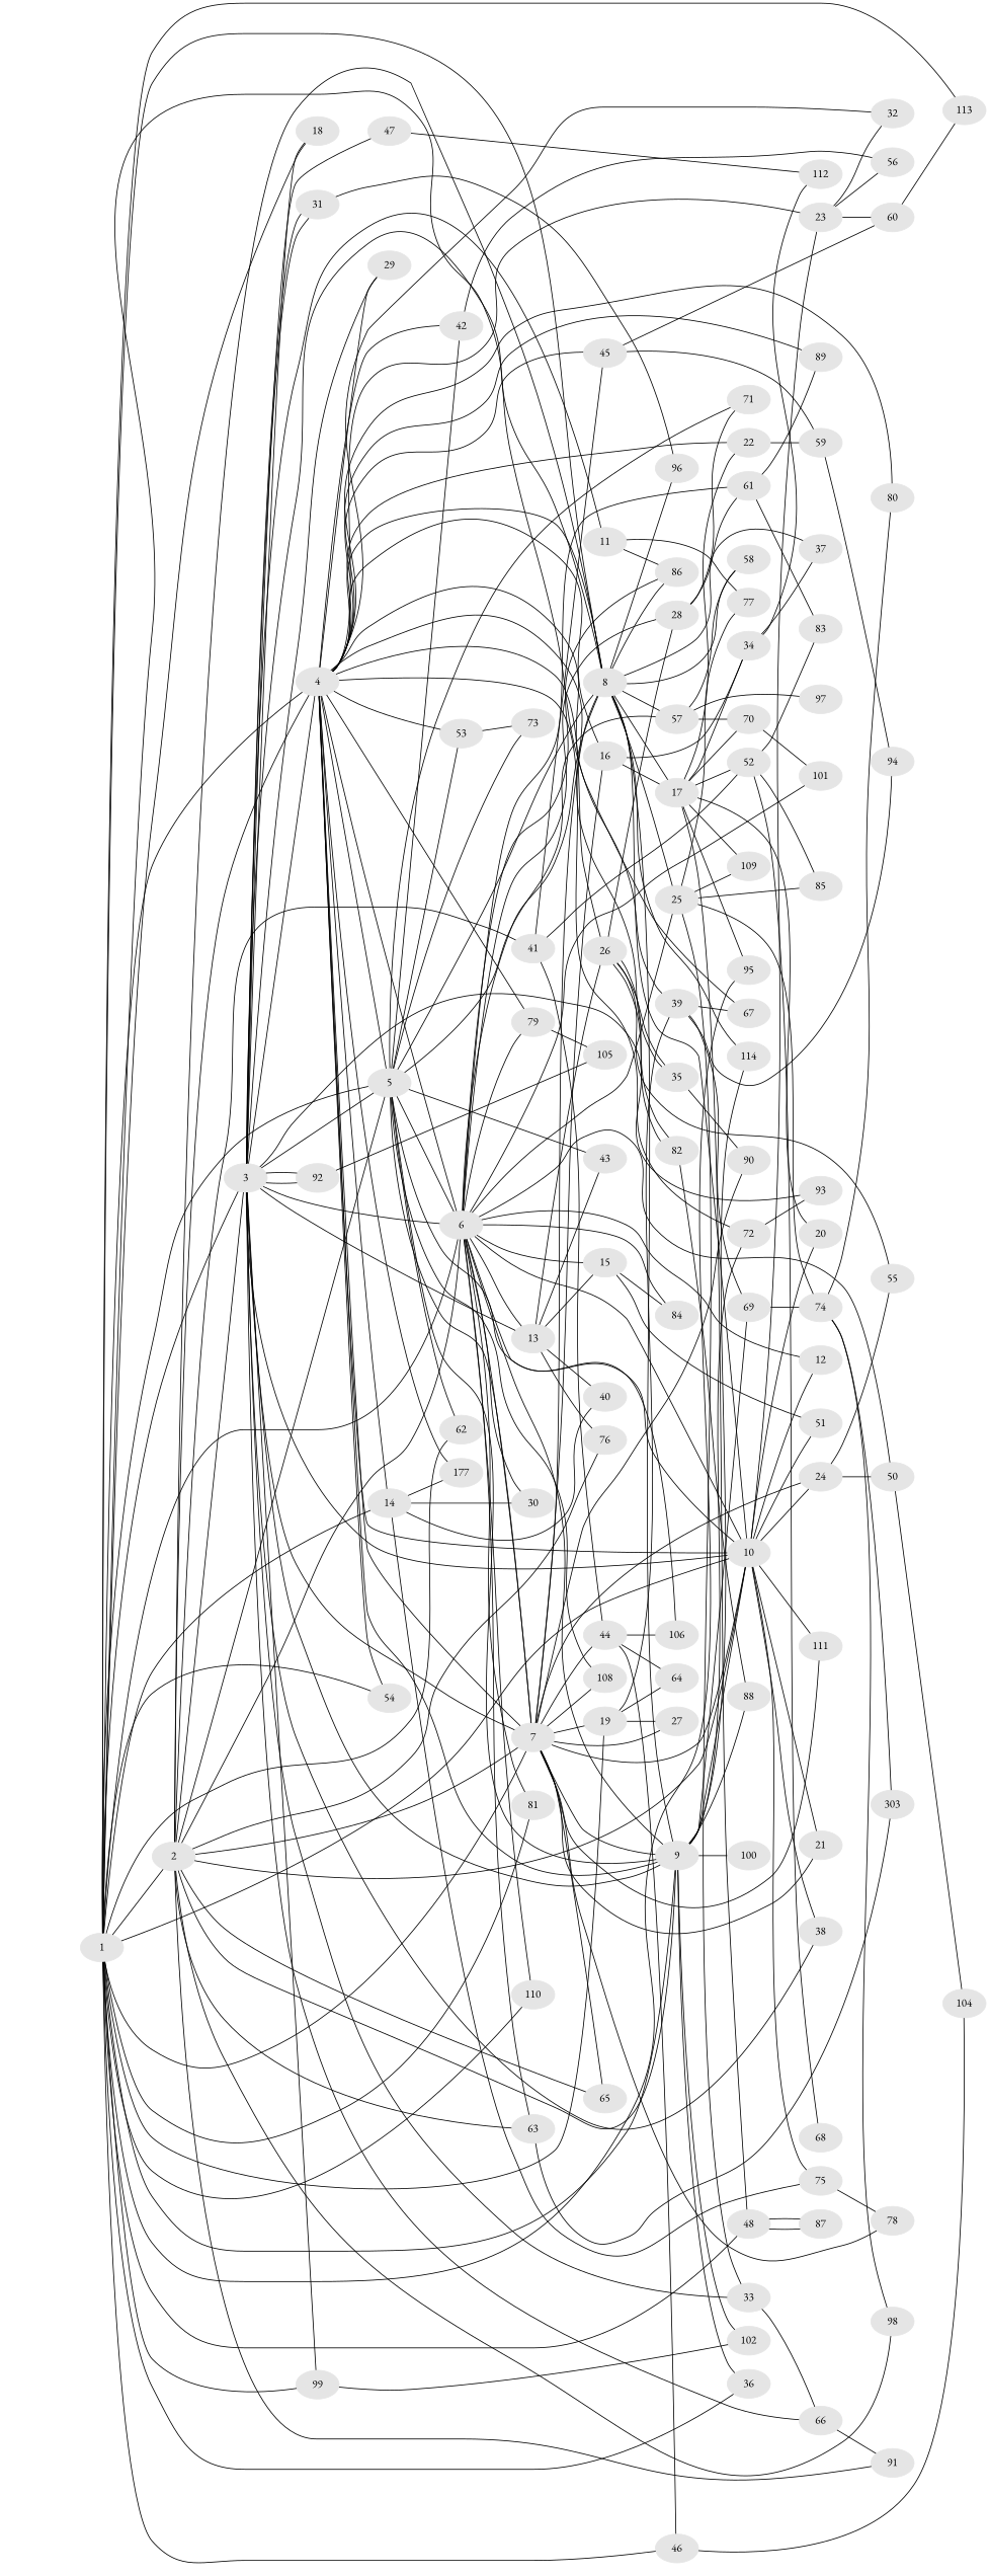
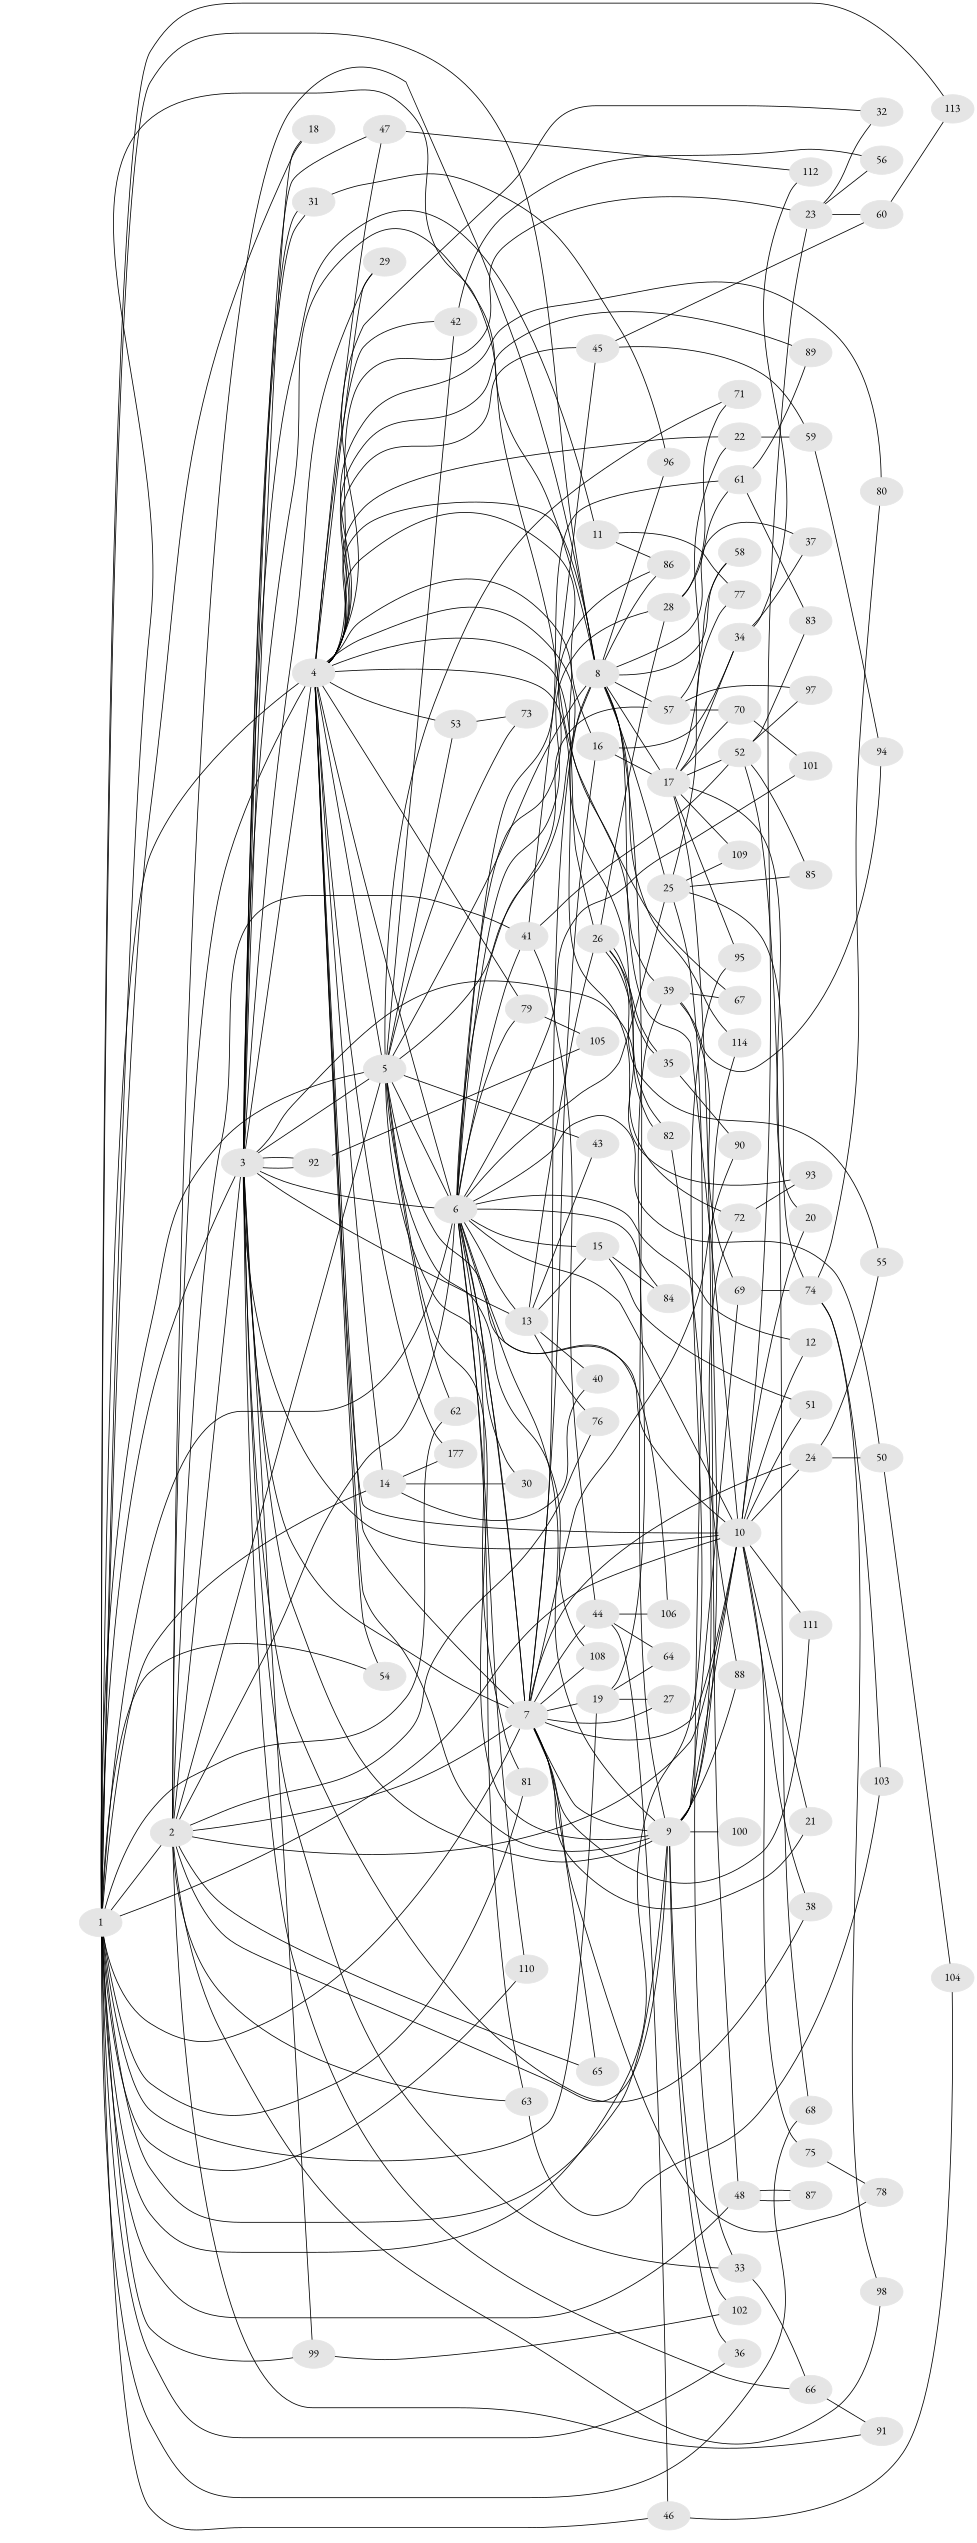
  graph {
    fontname="EB Garamond"
    rankdir=LR
    node [color=gray90 fontname="EB Garamond" style=filled]
    edge [fontname="EB Garamond"]
    1
    2
    3
    4
    5
    6
    7
    8
    9
    10
    14
    18
    19
    36
    39
    46
    48
    54
    62
    68
    81
    95
    99
    110
    113
    41
    63
    65
    76
    91
    98
    11
    13
    29
    31
    33
    38
    47
    66
    92
    93
    16
    22
    23
    26
    32
    35
    42
    45
    53
    67
    72
    79
    80
    89
    n56 [label=177]
    43
    57
    71
    73
    108
    12
    15
    25
    28
    30
    50
    61
    84
    101
    106
    86
    21
    24
    27
    44
    78
    90
    111
    17
    37
    58
    96
    114
    100
    69
    88
    102
    20
    51
    75
    40
    64
    94
    104
    87
    52
-   103 [label=303]
+   103
    77
    112
    105
    34
    59
    56
    60
    55
    82
    70
    97
    109
    74
    85
    83
    1 -- 2
    1 -- 3
    1 -- 4
    1 -- 5
    1 -- 6
    1 -- 7
    1 -- 8
    1 -- 9
    1 -- 10
    1 -- 14
    1 -- 18
    1 -- 19
    1 -- 36
    1 -- 39
    1 -- 46
    1 -- 48
    1 -- 54
    1 -- 62
+   1 -- 68
    1 -- 81
    1 -- 95
    1 -- 99
    1 -- 110
    1 -- 113
    2 -- 3
    2 -- 4
    2 -- 5
    2 -- 6
    2 -- 7
    2 -- 8
    2 -- 9
    2 -- 10
    2 -- 41
    2 -- 63
    2 -- 65
    2 -- 76
    2 -- 91
    2 -- 98
    3 -- 4
    3 -- 5
    3 -- 6
    3 -- 7
    3 -- 8
    3 -- 9
    3 -- 10
    3 -- 18
    3 -- 99
    3 -- 11
    3 -- 13
    3 -- 29
    3 -- 31
    3 -- 31
    3 -- 33
    3 -- 38
    3 -- 47
    3 -- 66
    3 -- 92
    3 -- 92
    3 -- 93
    4 -- 5
    4 -- 6
    4 -- 7
    4 -- 8
    4 -- 9
    4 -- 10
    4 -- 14
    4 -- 54
    4 -- 29
+   4 -- 47
    4 -- 16
    4 -- 22
    4 -- 23
    4 -- 26
    4 -- 32
    4 -- 35
    4 -- 42
    4 -- 45
    4 -- 53
    4 -- 67
    4 -- 72
    4 -- 79
    4 -- 80
    4 -- 89
    4 -- n56
    5 -- 6
    5 -- 7
    5 -- 8
    5 -- 9
    5 -- 10
    5 -- 62
    5 -- 42
    5 -- 53
    5 -- 43
    5 -- 57
    5 -- 71
    5 -- 73
    5 -- 108
    6 -- 7
    6 -- 8
    6 -- 9
    6 -- 10
    6 -- 81
    6 -- 110
+   6 -- 41
    6 -- 63
    6 -- 13
    6 -- 79
    6 -- 12
    6 -- 15
    6 -- 25
    6 -- 28
    6 -- 30
    6 -- 50
    6 -- 61
    6 -- 84
    6 -- 101
    6 -- 106
    6 -- 86
    7 -- 8
    7 -- 9
    7 -- 10
    7 -- 19
    7 -- 65
    7 -- 16
    7 -- 108
    7 -- 21
    7 -- 24
    7 -- 27
    7 -- 44
    7 -- 78
    7 -- 90
    7 -- 111
    8 -- 9
    8 -- 10
    8 -- 57
    8 -- 25
    8 -- 86
    8 -- 17
    8 -- 37
    8 -- 58
    8 -- 96
    8 -- 114
    9 -- 10
    9 -- 36
    9 -- 72
    9 -- 114
    9 -- 100
    9 -- 69
    9 -- 88
    9 -- 102
    10 -- 38
    10 -- 23
    10 -- 12
    10 -- 21
    10 -- 24
    10 -- 111
    10 -- 20
    10 -- 51
    10 -- 75
    14 -- n56
    14 -- 30
-   14 -- 75
    14 -- 40
    19 -- 39
    19 -- 27
    19 -- 64
    39 -- 67
    39 -- 69
    39 -- 94
    46 -- 104
    48 -- 87
    48 -- 87
    99 -- 102
    41 -- 45
    41 -- 44
    41 -- 52
    63 -- 103
    11 -- 86
    11 -- 77
    13 -- 76
    13 -- 26
    13 -- 43
    13 -- 15
    13 -- 40
    31 -- 96
    33 -- 66
    47 -- 112
    66 -- 91
    92 -- 105
    16 -- 17
    16 -- 34
    22 -- 59
    23 -- 32
    23 -- 56
    23 -- 60
    26 -- 35
    26 -- 28
    26 -- 55
    26 -- 82
    26 -- 82
    35 -- 90
    42 -- 56
    45 -- 59
    45 -- 60
    53 -- 73
    72 -- 93
    79 -- 105
    57 -- 58
    57 -- 70
    57 -- 97
    15 -- 84
    15 -- 51
    25 -- 33
    25 -- 77
    25 -- 109
    25 -- 74
    25 -- 85
    28 -- 71
    28 -- 61
    50 -- 104
    61 -- 89
    61 -- 83
    24 -- 50
    24 -- 55
    44 -- 46
    44 -- 106
    44 -- 64
    17 -- 48
    17 -- 95
    17 -- 22
    17 -- 20
    17 -- 52
    17 -- 34
    17 -- 70
    17 -- 109
    69 -- 74
    75 -- 78
    52 -- 68
+   52 -- 97
    52 -- 85
    52 -- 83
    34 -- 37
    34 -- 112
    59 -- 94
    60 -- 113
    82 -- 88
    70 -- 101
    74 -- 98
    74 -- 80
    74 -- 103
  }
